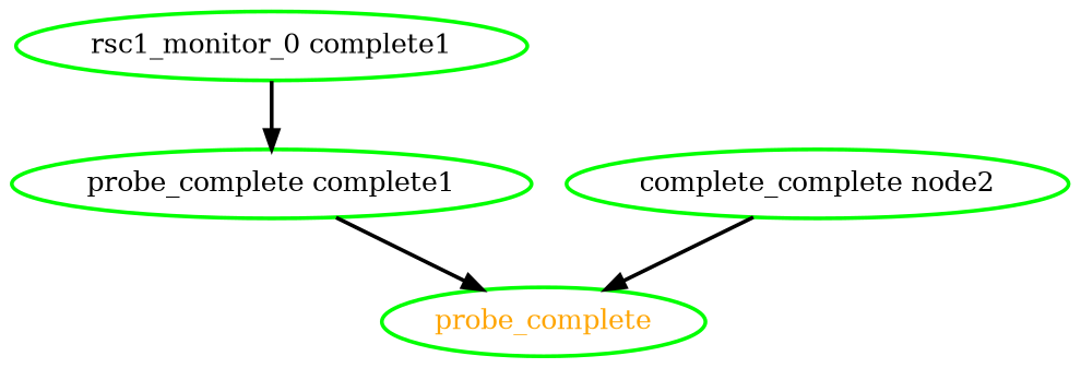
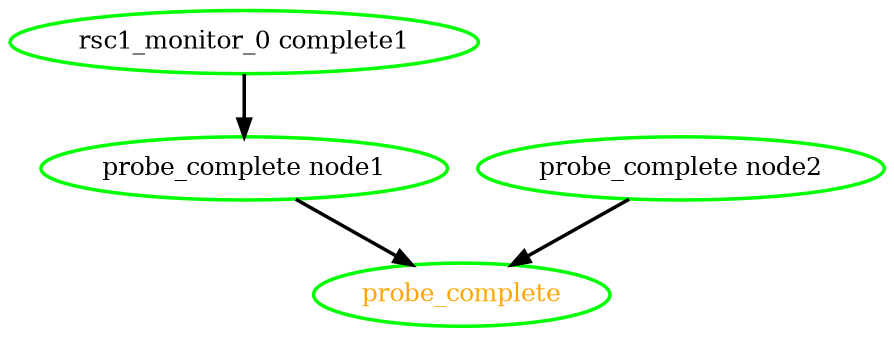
  digraph {
    node [color=green fontcolor=black style=bold]
    edge [style=bold]
    probe_complete [fontcolor=orange]
-   "probe_complete node1" [label="probe_complete complete1"]
-   "probe_complete node2" [label="complete_complete node2"]
+   "probe_complete node1"
+   "probe_complete node2"
    n4 [label="rsc1_monitor_0 complete1"]
    "probe_complete node1" -> probe_complete
    "probe_complete node2" -> probe_complete
    n4 -> "probe_complete node1"
  }
